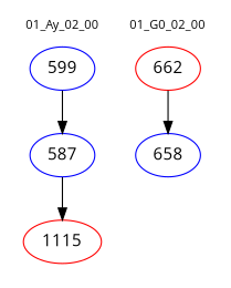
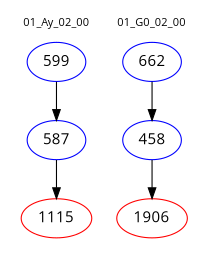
  digraph {
    fontname="Open Sans"
    node [color=blue fontname="Open Sans"]
    edge [color=black fontname="Open Sans"]
    n1 [label=599]
    n2 [label=587]
    n3 [color=red label=1115]
-   n4 [color=red label=662]
-   n5 [label=658]
+   n4 [label=662]
+   n5 [label=458]
+   n6 [color=red label=1906]
    subgraph cluster_1 {
      color=white
      fontsize=10
      label="01_Ay_02_00"
      n1
      n2
      n3
    }
    subgraph cluster_2 {
      color=white
      fontsize=10
      label="01_G0_02_00"
      n4
      n5
+     n6
    }
    n1 -> n2
    n2 -> n3
    n4 -> n5
+   n5 -> n6
  }
